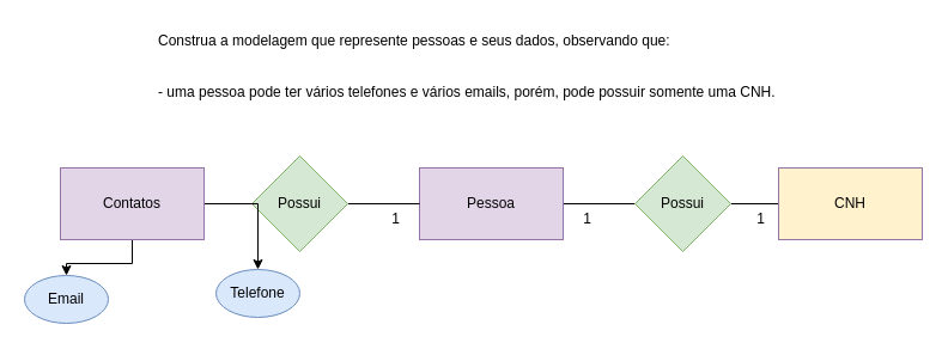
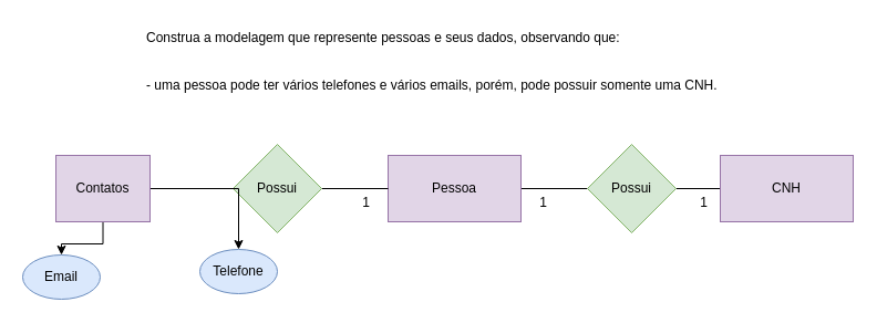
  <mxCell id="0" />
  <mxCell id="1" parent="0" />
  <mxCell id="2" value="Construa a modelagem que represente pessoas e seus dados, observando que:&#10;&#10;&#10;- uma pessoa pode ter vários telefones e vários emails, porém, pode possuir somente uma CNH." style="text;whiteSpace=wrap;" vertex="1" parent="1"><mxGeometry x="130" y="20" width="560" height="80" as="geometry" /></mxCell>
  <mxCell id="3" style="edgeStyle=orthogonalEdgeStyle;rounded=0;orthogonalLoop=1;jettySize=auto;html=1;entryX=0;entryY=0.5;entryDx=0;entryDy=0;endArrow=none;endFill=0;" edge="1" parent="1" source="4" target="6"><mxGeometry relative="1" as="geometry" /></mxCell>
  <mxCell id="4" value="Pessoa" style="rounded=0;whiteSpace=wrap;html=1;fillColor=#e1d5e7;strokeColor=#9673a6;" vertex="1" parent="1"><mxGeometry x="350" y="140" width="120" height="60" as="geometry" /></mxCell>
  <mxCell id="5" style="edgeStyle=orthogonalEdgeStyle;rounded=0;orthogonalLoop=1;jettySize=auto;html=1;entryX=0;entryY=0.5;entryDx=0;entryDy=0;endArrow=none;endFill=0;" edge="1" parent="1" source="6" target="13"><mxGeometry relative="1" as="geometry" /></mxCell>
  <mxCell id="6" value="Possui" style="rhombus;whiteSpace=wrap;html=1;fillColor=#d5e8d4;strokeColor=#82b366;" vertex="1" parent="1"><mxGeometry x="530" y="130" width="80" height="80" as="geometry" /></mxCell>
  <mxCell id="7" style="edgeStyle=orthogonalEdgeStyle;rounded=0;orthogonalLoop=1;jettySize=auto;html=1;entryX=0;entryY=0.5;entryDx=0;entryDy=0;endArrow=none;endFill=0;" edge="1" parent="1" source="8" target="4"><mxGeometry relative="1" as="geometry" /></mxCell>
  <mxCell id="8" value="Possui" style="rhombus;whiteSpace=wrap;html=1;fillColor=#d5e8d4;strokeColor=#82b366;" vertex="1" parent="1"><mxGeometry x="210" y="130" width="80" height="80" as="geometry" /></mxCell>
  <mxCell id="9" style="edgeStyle=orthogonalEdgeStyle;rounded=0;orthogonalLoop=1;jettySize=auto;html=1;entryX=0;entryY=0.5;entryDx=0;entryDy=0;endArrow=none;endFill=0;" edge="1" parent="1" source="12" target="8"><mxGeometry relative="1" as="geometry" /></mxCell>
  <mxCell id="10" style="edgeStyle=orthogonalEdgeStyle;rounded=0;orthogonalLoop=1;jettySize=auto;html=1;entryX=0.5;entryY=0;entryDx=0;entryDy=0;" edge="1" parent="1" source="12" target="17"><mxGeometry relative="1" as="geometry" /></mxCell>
  <mxCell id="11" style="edgeStyle=orthogonalEdgeStyle;rounded=0;orthogonalLoop=1;jettySize=auto;html=1;entryX=0.5;entryY=0;entryDx=0;entryDy=0;" edge="1" parent="1" source="12" target="18"><mxGeometry relative="1" as="geometry" /></mxCell>
- <mxCell id="12" value="Contatos" style="rounded=0;whiteSpace=wrap;html=1;fillColor=#e1d5e7;strokeColor=#9673a6;" vertex="1" parent="1"><mxGeometry x="50" y="140" width="120" height="60" as="geometry" /></mxCell>
- <mxCell id="13" value="CNH" style="rounded=0;whiteSpace=wrap;html=1;fillColor=#fff2cc;strokeColor=#9673a6;" vertex="1" parent="1"><mxGeometry x="650" y="140" width="120" height="60" as="geometry" /></mxCell>
+ <mxCell id="12" value="Contatos" style="rounded=0;whiteSpace=wrap;html=1;fillColor=#e1d5e7;strokeColor=#9673a6;" vertex="1" parent="1"><mxGeometry x="50" y="140" width="85" height="60" as="geometry" /></mxCell>
+ <mxCell id="13" value="CNH" style="rounded=0;whiteSpace=wrap;html=1;fillColor=#e1d5e7;strokeColor=#9673a6;" vertex="1" parent="1"><mxGeometry x="650" y="140" width="120" height="60" as="geometry" /></mxCell>
  <mxCell id="14" value="1" style="text;html=1;align=center;verticalAlign=middle;resizable=0;points=[];autosize=1;strokeColor=none;fillColor=none;" vertex="1" parent="1"><mxGeometry x="315" y="168" width="30" height="30" as="geometry" /></mxCell>
  <mxCell id="15" value="1" style="text;html=1;align=center;verticalAlign=middle;resizable=0;points=[];autosize=1;strokeColor=none;fillColor=none;" vertex="1" parent="1"><mxGeometry x="475" y="168" width="30" height="30" as="geometry" /></mxCell>
  <mxCell id="16" value="1" style="text;html=1;align=center;verticalAlign=middle;resizable=0;points=[];autosize=1;strokeColor=none;fillColor=none;" vertex="1" parent="1"><mxGeometry x="620" y="168" width="30" height="30" as="geometry" /></mxCell>
  <mxCell id="17" value="Email" style="ellipse;whiteSpace=wrap;html=1;fillColor=#dae8fc;strokeColor=#6c8ebf;" vertex="1" parent="1"><mxGeometry x="20" y="230" width="70" height="40" as="geometry" /></mxCell>
  <mxCell id="18" value="Telefone" style="ellipse;whiteSpace=wrap;html=1;fillColor=#dae8fc;strokeColor=#6c8ebf;" vertex="1" parent="1"><mxGeometry x="180" y="225" width="70" height="40" as="geometry" /></mxCell>
